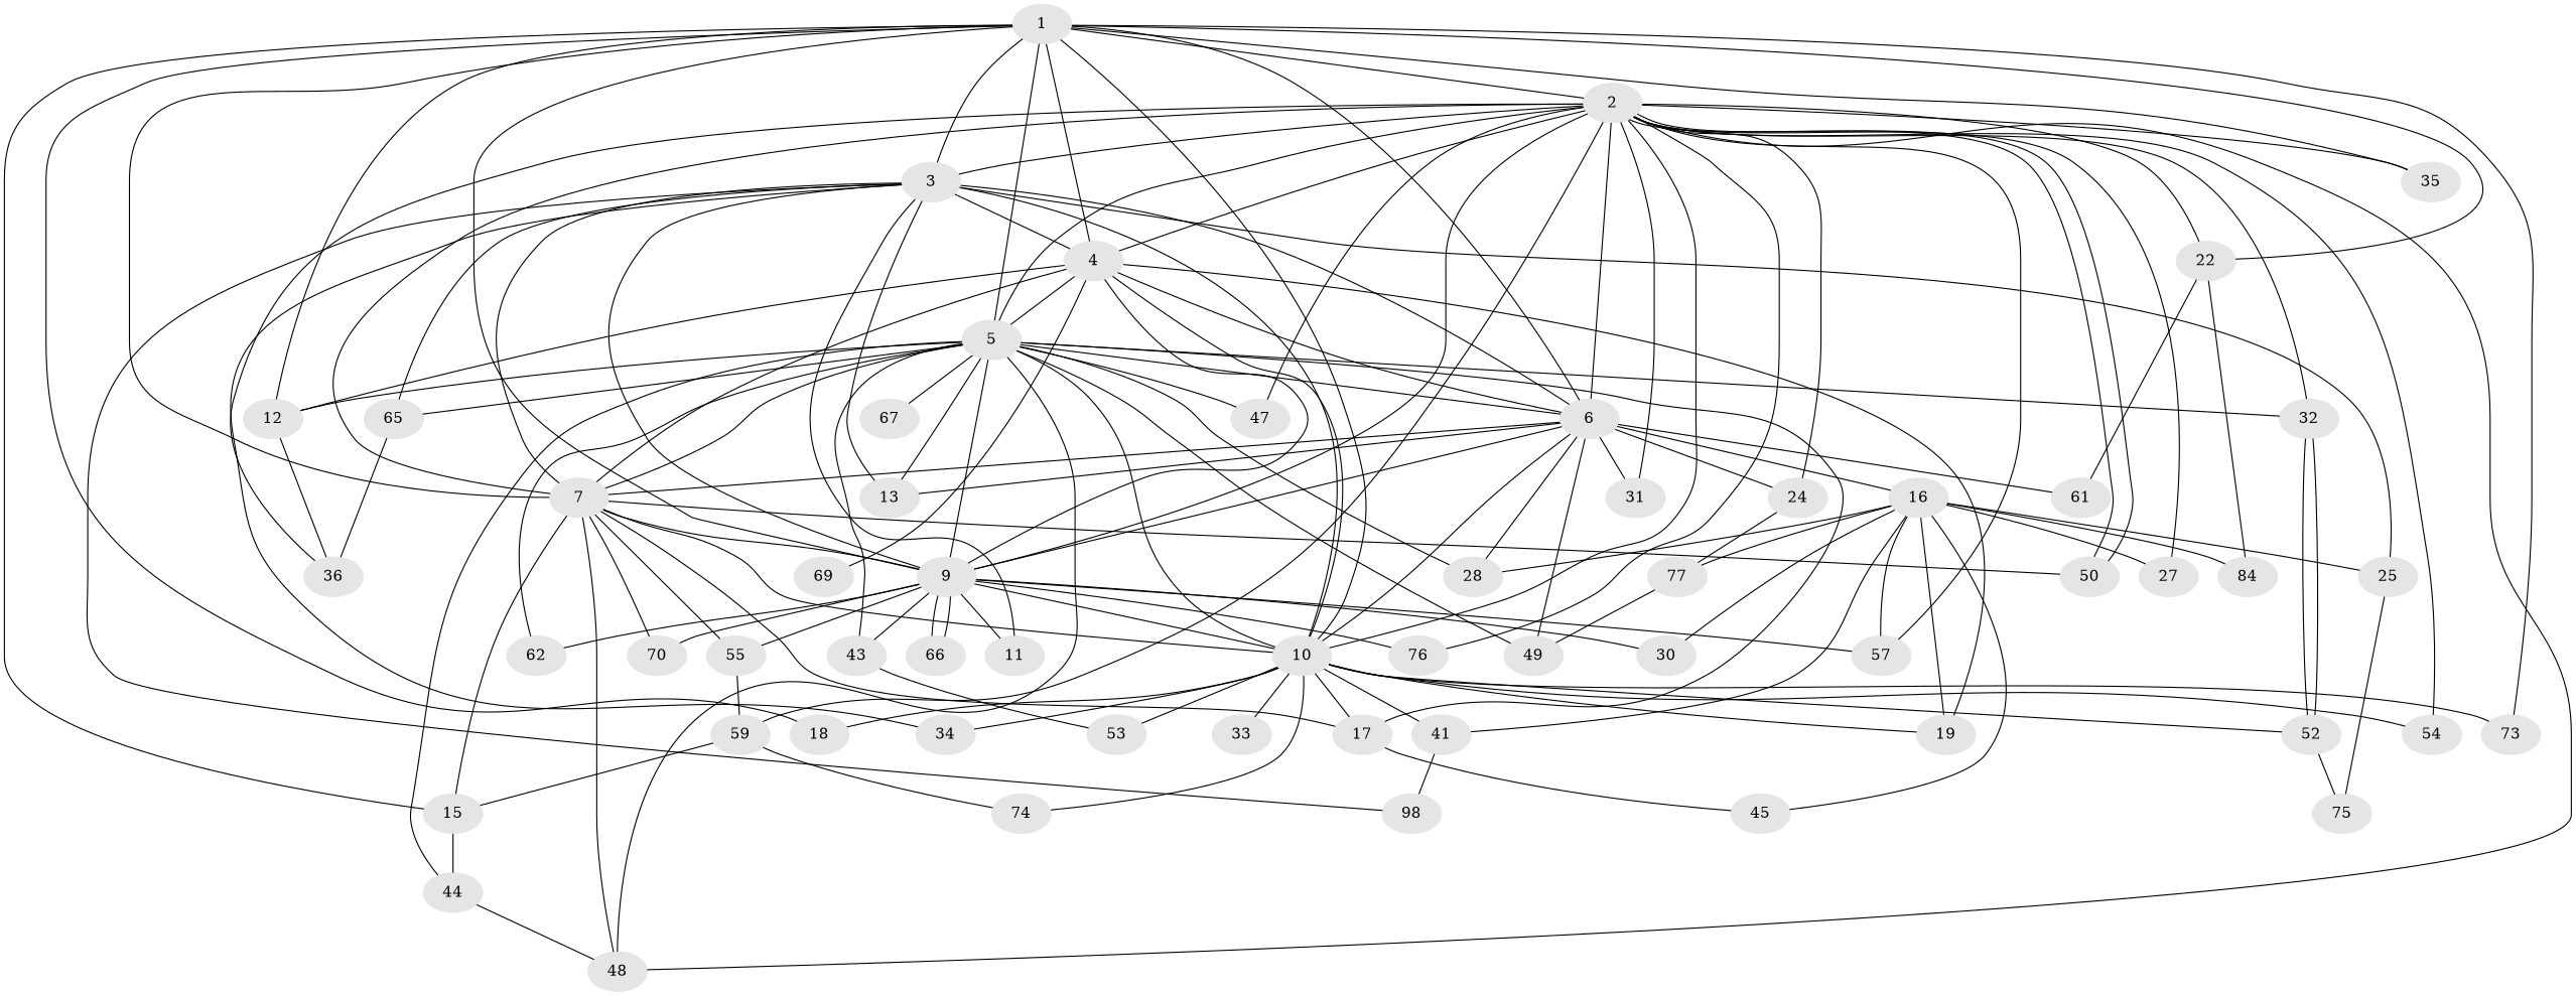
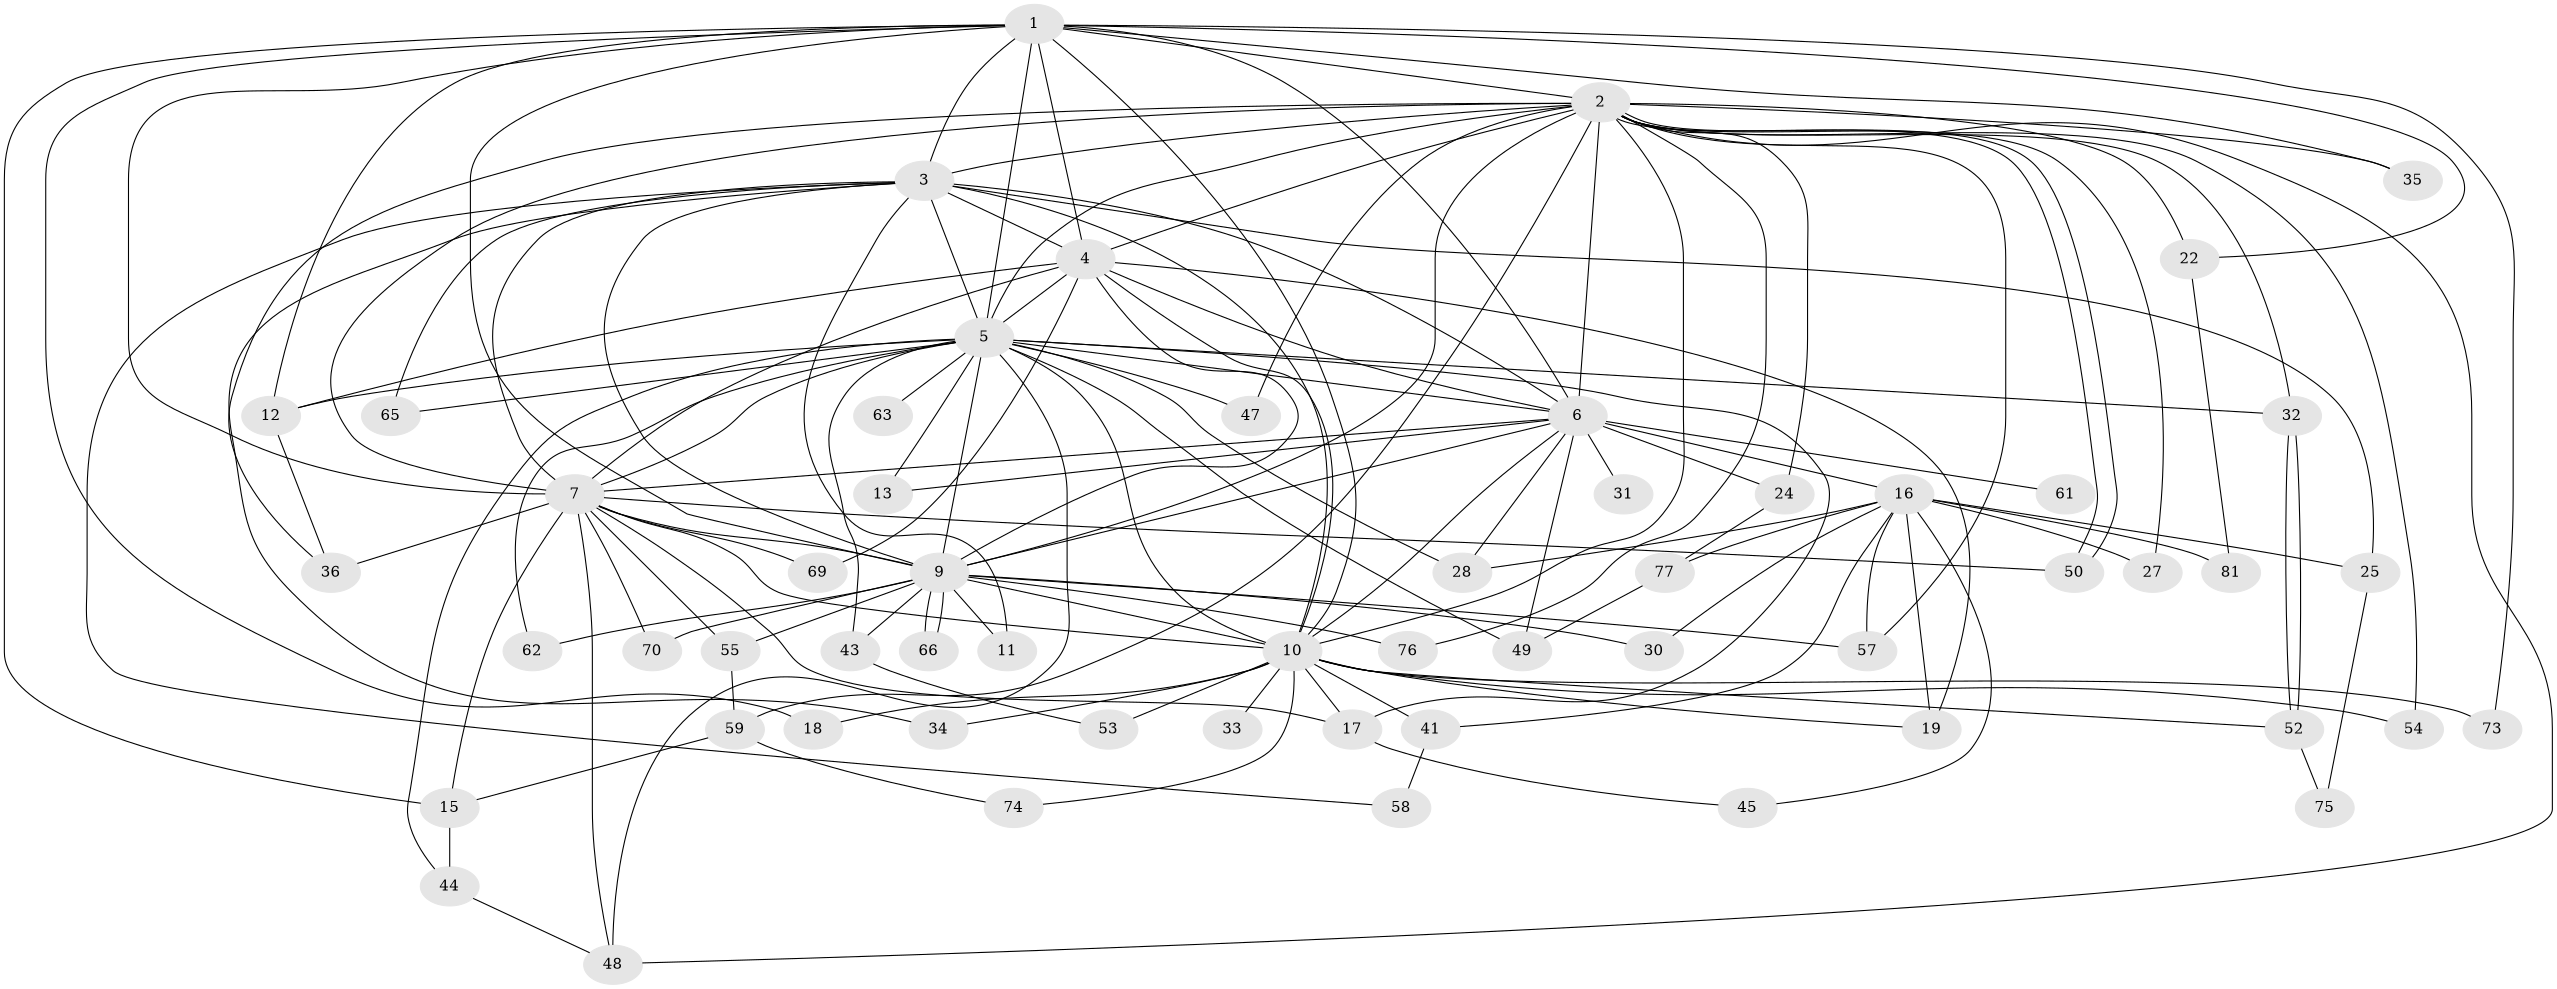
  graph {
    node [color=gray90 style=filled]
    1 [super="+44"]
    2 [super="+14"]
    3 [super="+67"]
    4 [super="+69"]
    5 [super="+8"]
    6 [super="+37"]
    7 [super="+46"]
    9 [super="+26"]
    10 [super="+23"]
    12 [super="+72"]
    15 [super="+68"]
    18 [super="+82"]
    22
    35
    73
    24
    27
    31
    32
    36
    47
    48 [super="+60"]
    50 [super="+56"]
    54
    59
    76
    57
    11
    25
    34
-   58 [label=98]
+   58
    65
    19 [super="+21"]
    n34 [label=69]
    13
    17 [super="+40"]
    28 [super="+29"]
    n38 [label=44 super="+79"]
    43
    49 [super="+71"]
    62
-   63 [label=67]
+   63
    16 [super="+38"]
    61
    55
    70
    30
    66
    33 [super="+80"]
    41
    52 [super="+78"]
    53
    74
-   81 [label=84]
+   81
    45
    77
    75
    1 -- 2 [weight=2]
    1 -- 3
    1 -- 4 [weight=2]
    1 -- 5 [weight=2]
    1 -- 6
    1 -- 7
    1 -- 9
    1 -- 10
    1 -- 12
    1 -- 15
    1 -- 18 [weight=2]
    1 -- 22
    1 -- 35
    1 -- 73
    2 -- 3 [weight=2]
    2 -- 4
    2 -- 5 [weight=2]
    2 -- 6 [weight=2]
    2 -- 7
    2 -- 9 [weight=2]
    2 -- 10
    2 -- 22
    2 -- 35
    2 -- 24
    2 -- 27
-   2 -- 31
    2 -- 32
    2 -- 36
    2 -- 47
    2 -- 48
    2 -- 50
    2 -- 50
    2 -- 54
    2 -- 59
    2 -- 76
    2 -- 57
    3 -- 4
-   3 -- 13 [weight=2]
+   3 -- 5 [weight=2]
    3 -- 6
    3 -- 7
    3 -- 9
    3 -- 10
    3 -- 11
    3 -- 25
    3 -- 34
    3 -- 58
    3 -- 65
    4 -- 5 [weight=2]
    4 -- 6
    4 -- 7
    4 -- 9
    4 -- 10
    4 -- 12
    4 -- 19
    4 -- n34
    5 -- 6 [weight=2]
    5 -- 7 [weight=2]
    5 -- 9 [weight=2]
    5 -- 10 [weight=2]
    5 -- 12
    5 -- 32
    5 -- 47
    5 -- 48
    5 -- 65
    5 -- 13
    5 -- 17
    5 -- 28 [weight=2]
    5 -- n38
    5 -- 43
    5 -- 49
    5 -- 62
    5 -- 63
    6 -- 7
    6 -- 9
    6 -- 10
    6 -- 24
    6 -- 31
    6 -- 13
    6 -- 28
    6 -- 49
    6 -- 16
    6 -- 61
    7 -- 9
    7 -- 10
    7 -- 15
-   65 -- 36
+   7 -- 36
    7 -- 48
    7 -- 50
+   7 -- n34
    7 -- 17
    7 -- 55
    7 -- 70
    9 -- 10 [weight=2]
    9 -- 76
    9 -- 57
    9 -- 11
    9 -- 43
    9 -- 62
    9 -- 55
    9 -- 70
    9 -- 30
    9 -- 66
    9 -- 66
    10 -- 18
    10 -- 73
    10 -- 54
    10 -- 34
    10 -- 19
    10 -- 17
    10 -- 33 [weight=2]
    10 -- 41
    10 -- 52
    10 -- 53
    10 -- 74
    12 -- 36
    15 -- n38
-   22 -- 61
    22 -- 81
    24 -- 77
    32 -- 52
    32 -- 52
    59 -- 15
    59 -- 74
    25 -- 75
    17 -- 45
    n38 -- 48
    43 -- 53
    16 -- 27
    16 -- 57
    16 -- 25
    16 -- 19
    16 -- 28
    16 -- 30
    16 -- 41
    16 -- 81
    16 -- 45
    16 -- 77
    55 -- 59
    41 -- 58
    52 -- 75
    77 -- 49
  }
